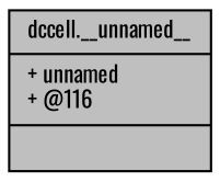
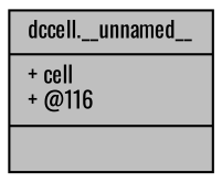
  digraph {
    fontname=Oswald
-   n1 [color=black fillcolor=grey75 fontcolor=black fontname=Oswald fontsize=10 height=0.2 label="{dccell.__unnamed__\n|+ unnamed\l+ @116\l|}" shape=record style=filled width=0.4]
+   n1 [color=black fillcolor=grey75 fontcolor=black fontname=Oswald fontsize=10 height=0.2 label="{dccell.__unnamed__\n|+ cell\l+ @116\l|}" shape=record style=filled width=0.4]
  }
